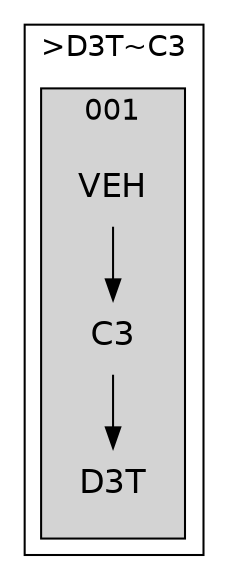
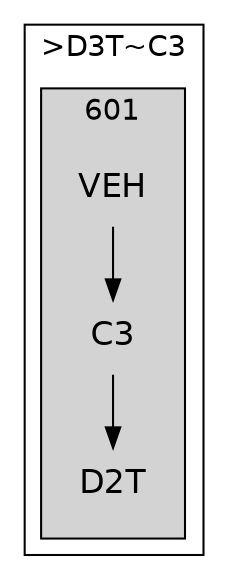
  strict digraph {
    compound=false
    fontname="DejaVu Sans"
    labelloc=t
    node [fontname="DejaVu Sans" fontsize=16 shape=plaintext]
    edge [fontname="DejaVu Sans"]
    n1 [label=VEH]
-   n2 [label=D3T]
+   n2 [label=D2T]
    n3 [label=C3]
    subgraph cluster_1 {
      label=">D3T~C3"
      subgraph cluster_2 {
-       label=001
+       label=601
        style=filled
        n1
        n2
        n3
      }
    }
    n1 -> n3
    n3 -> n2
  }
